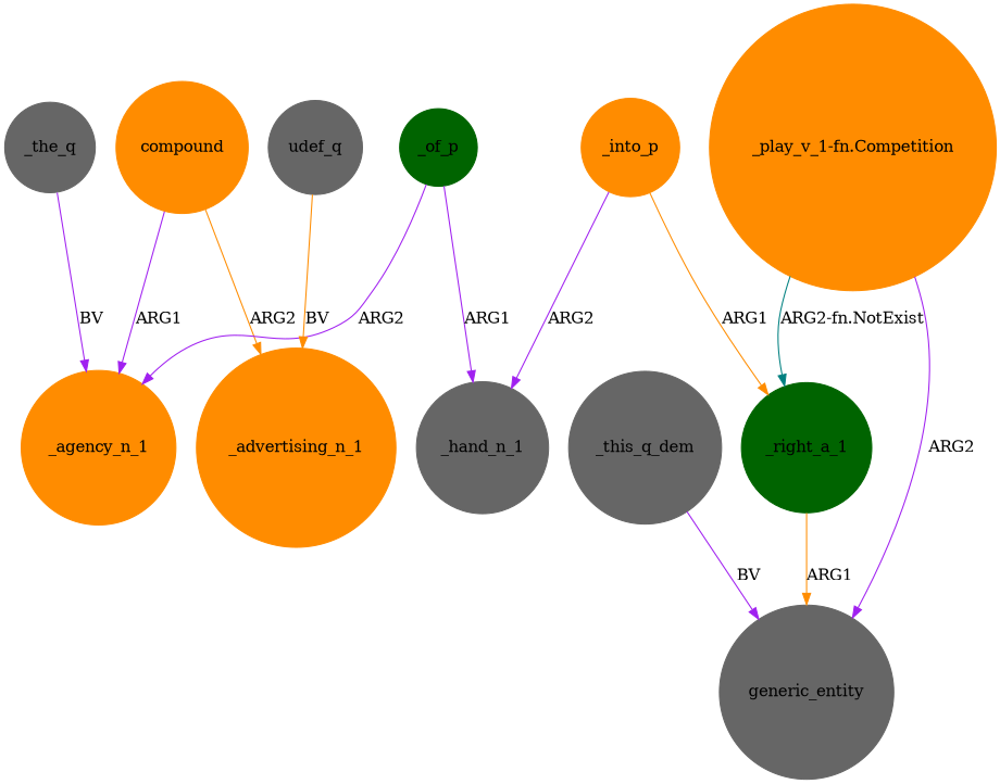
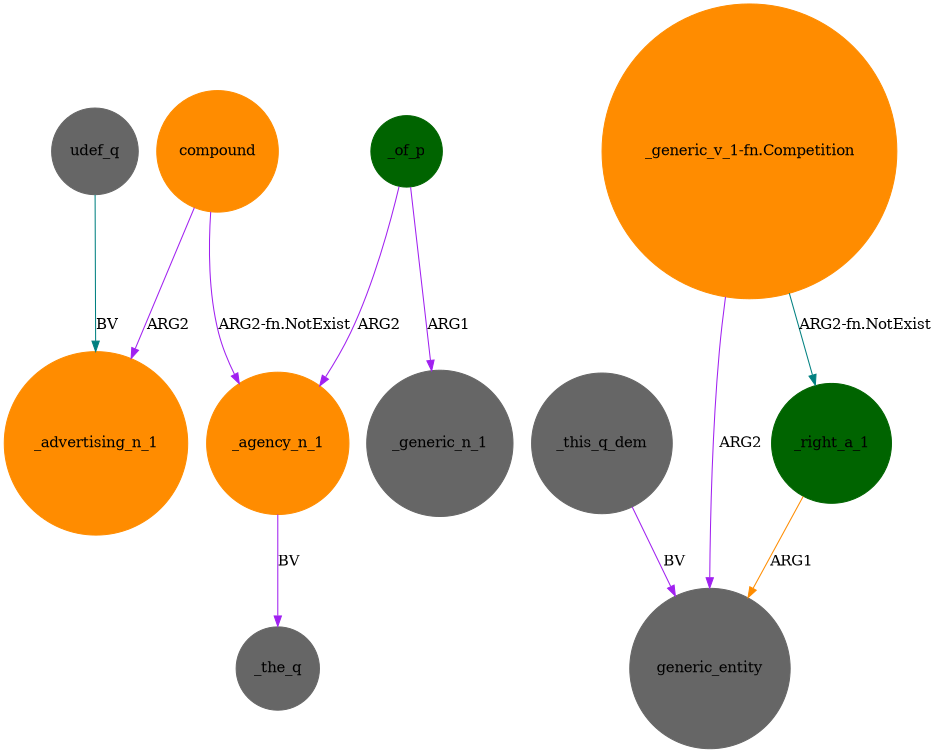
  digraph {
    node [color=darkorange shape=circle style=filled]
    edge [color=purple]
    _agency_n_1
    _the_q [color=gray40]
    _this_q_dem [color=gray40]
    generic_entity [color=gray40]
    compound
    _advertising_n_1
    _of_p [color=darkgreen]
-   _hand_n_1 [color=gray40]
+   _hand_n_1 [color=gray40 label=_generic_n_1]
    _right_a_1 [color=darkgreen]
-   _into_p
-   "_play_v_1-fn.Competition"
+   "_play_v_1-fn.Competition" [label="_generic_v_1-fn.Competition"]
    udef_q [color=gray40]
-   _the_q -> _agency_n_1 [label=BV]
+   _agency_n_1 -> _the_q [label=BV]
    _this_q_dem -> generic_entity [label=BV]
-   compound -> _agency_n_1 [label=ARG1]
-   compound -> _advertising_n_1 [color=darkorange label=ARG2]
+   compound -> _agency_n_1 [label="ARG2-fn.NotExist"]
+   compound -> _advertising_n_1 [label=ARG2]
    _of_p -> _agency_n_1 [label=ARG2]
    _of_p -> _hand_n_1 [label=ARG1]
    _right_a_1 -> generic_entity [color=darkorange label=ARG1]
-   _into_p -> _hand_n_1 [label=ARG2]
-   _into_p -> _right_a_1 [color=darkorange label=ARG1]
    "_play_v_1-fn.Competition" -> generic_entity [label=ARG2]
    "_play_v_1-fn.Competition" -> _right_a_1 [color=teal label="ARG2-fn.NotExist"]
-   udef_q -> _advertising_n_1 [color=darkorange label=BV]
+   udef_q -> _advertising_n_1 [color=teal label=BV]
  }
